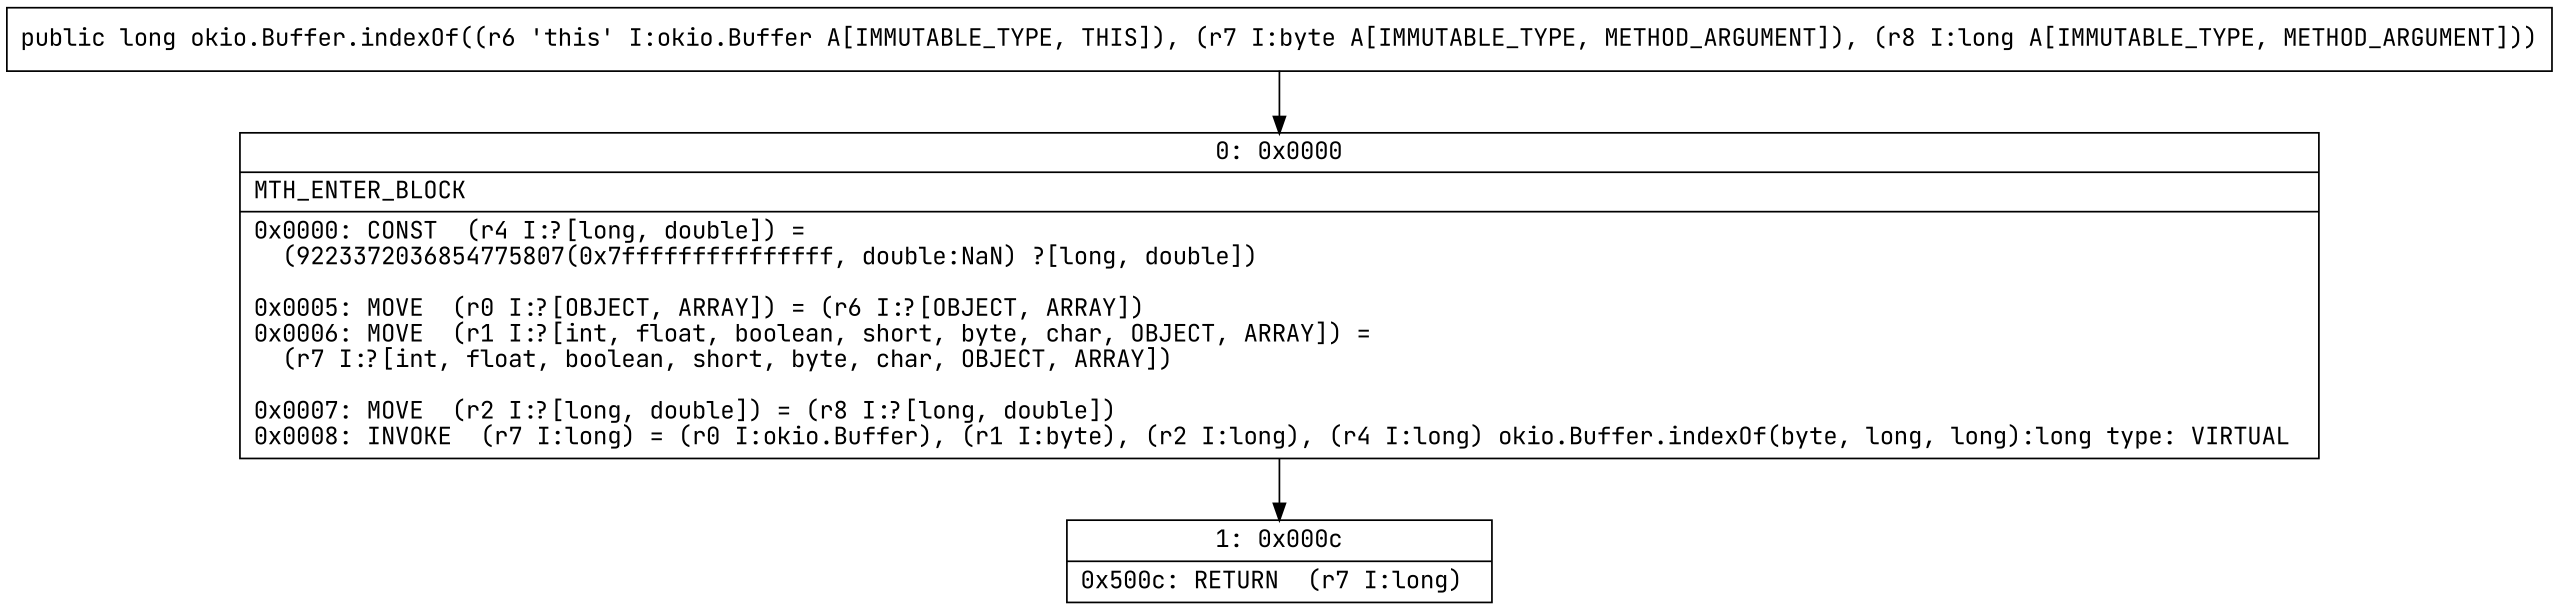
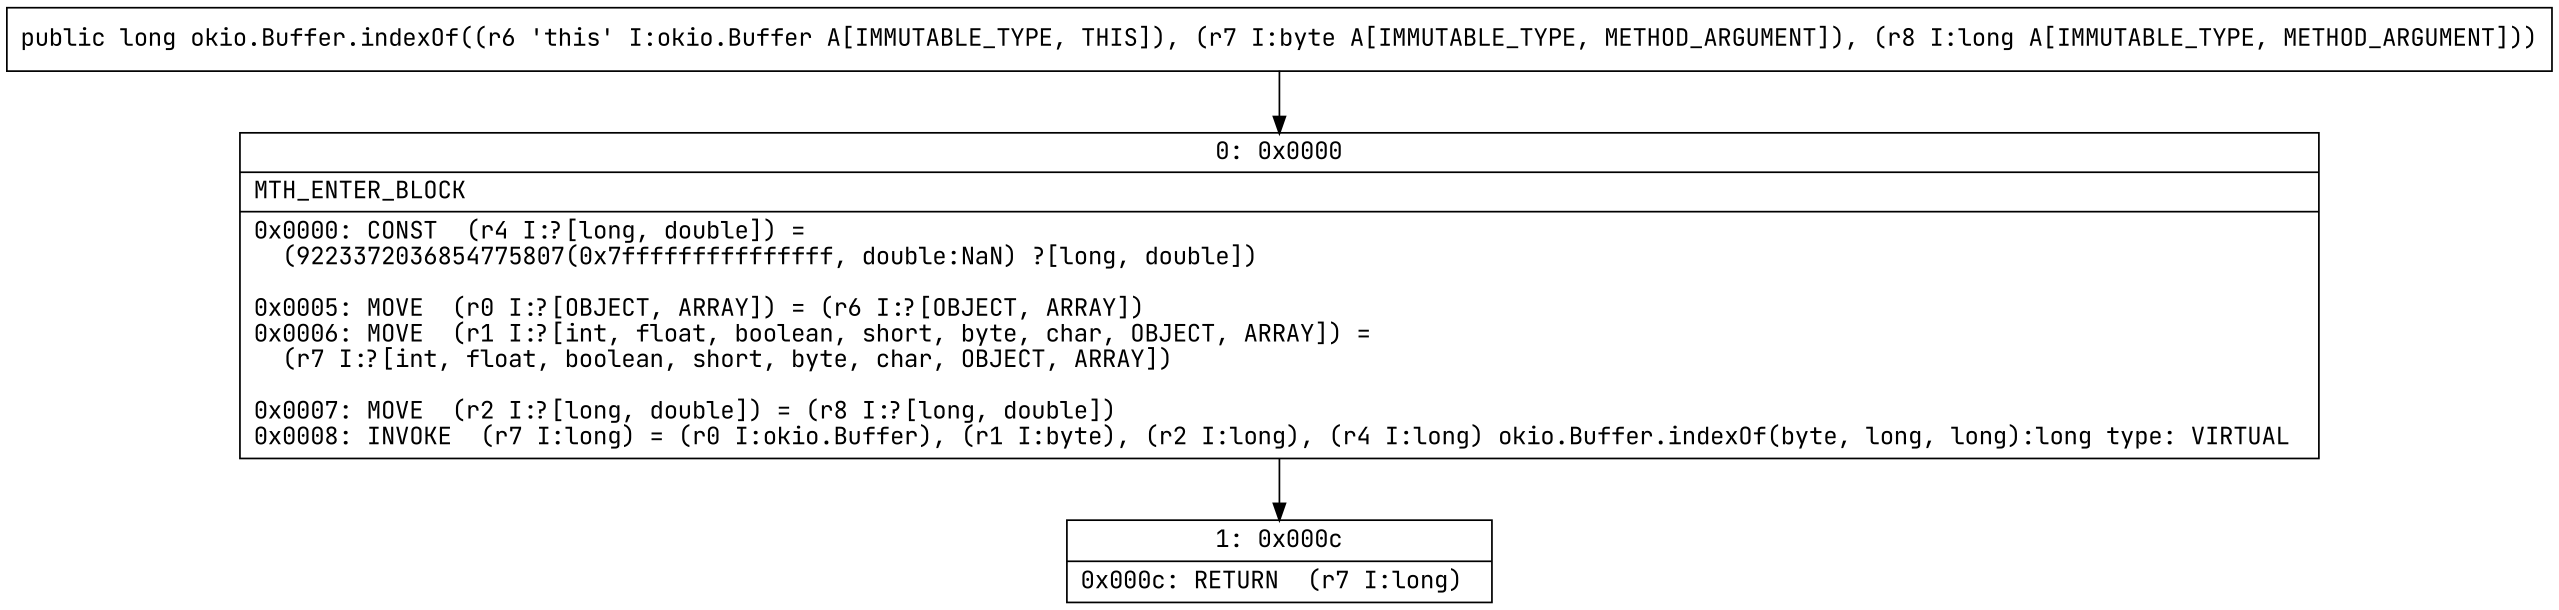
  digraph {
    fontname="JetBrains Mono"
    node [shape=record fontname="JetBrains Mono"]
    edge [fontname="JetBrains Mono"]
    n1 [label="{0\:\ 0x0000|MTH_ENTER_BLOCK\l|0x0000: CONST  (r4 I:?[long, double]) = \l  (9223372036854775807(0x7fffffffffffffff, double:NaN) ?[long, double])\l \l0x0005: MOVE  (r0 I:?[OBJECT, ARRAY]) = (r6 I:?[OBJECT, ARRAY]) \l0x0006: MOVE  (r1 I:?[int, float, boolean, short, byte, char, OBJECT, ARRAY]) = \l  (r7 I:?[int, float, boolean, short, byte, char, OBJECT, ARRAY])\l \l0x0007: MOVE  (r2 I:?[long, double]) = (r8 I:?[long, double]) \l0x0008: INVOKE  (r7 I:long) = (r0 I:okio.Buffer), (r1 I:byte), (r2 I:long), (r4 I:long) okio.Buffer.indexOf(byte, long, long):long type: VIRTUAL \l}"]
-   n2 [label="{1\:\ 0x000c|0x500c: RETURN  (r7 I:long) \l}"]
+   n2 [label="{1\:\ 0x000c|0x000c: RETURN  (r7 I:long) \l}"]
    n3 [label="{public long okio.Buffer.indexOf((r6 'this' I:okio.Buffer A[IMMUTABLE_TYPE, THIS]), (r7 I:byte A[IMMUTABLE_TYPE, METHOD_ARGUMENT]), (r8 I:long A[IMMUTABLE_TYPE, METHOD_ARGUMENT])) }"]
    n1 -> n2
    n3 -> n1
  }
